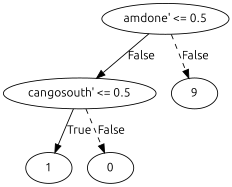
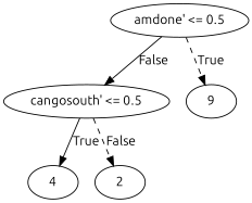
  digraph {
    fontname=Ubuntu
    node [fontname=Ubuntu]
    edge [fontname=Ubuntu]
    n1 [label="amdone' <= 0.5"]
    n2 [label="cangosouth' <= 0.5"]
    n3 [label=9]
-   n4 [label=1]
-   n5 [label=0]
+   n4 [label=4]
+   n5 [label=2]
    n1 -> n2 [label=False]
-   n1 -> n3 [label=False style=dashed]
+   n1 -> n3 [label=True style=dashed]
    n2 -> n4 [label=True]
    n2 -> n5 [label=False style=dashed]
  }
